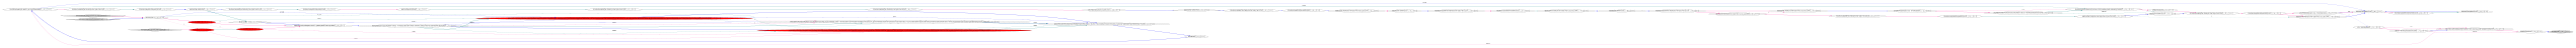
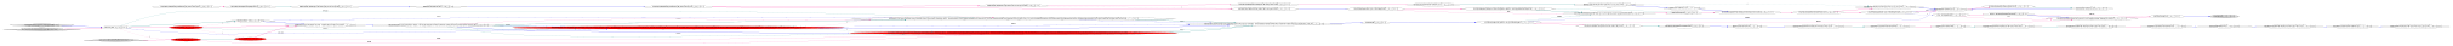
  digraph {
    fontname="Comic Neue"
    rankdir=LR
    node [fillcolor=white fontname="Comic Neue" shape=ellipse style=filled]
    edge [arrowhead=box color=deeppink fontname="Comic Neue" style=bold]
    n1 [label="testHarness.processWatermark(new Watermark(7400))@@@19@@@['1', '1', '1']"]
    n2 [label="expected.add(new Watermark(7400))@@@20@@@['1', '1', '1']" shape=diamond]
    n3 [label="testHarness.processElement(new StreamRecord<>(new Tuple2<>(\"key2\",1),7000))@@@21@@@['1', '1', '1']"]
    n4 [label="testHarness.processElement(new StreamRecord<>(new Tuple2<>(\"key2\",1),14500))@@@31@@@['1', '1', '0']"]
    n5 [label="testHarness.processWatermark(new Watermark(20000))@@@32@@@['1', '1', '0']"]
    n6 [label="expected.add(new StreamRecord<>(new Tuple3<>(\"key2-1\",10000L,17500L),17499))@@@33@@@['1', '1', '0']"]
    n7 [label="TestHarnessUtil.assertOutputEqualsSorted(\"Output was not correct.\",expected,actual,new Tuple3ResultSortComparator())@@@33@@@['0', '0', '1']"]
    n8 [label="assertEquals(null,sideActual)@@@34@@@['0', '0', '1']"]
    n9 [label="testHarness.processElement(new StreamRecord<>(new Tuple2<>(\"key2\",1),14500))@@@35@@@['1', '1', '1']"]
    n10 [label="sideActual = testHarness.getSideOutput(lateOutputTag)@@@42@@@['0', '0', '1']"]
    n11 [label="assertEquals(null,sideActual)@@@44@@@['0', '0', '1']"]
    n12 [label="TestHarnessUtil.assertOutputEqualsSorted(\"Output was not correct.\",expected,actual,new Tuple3ResultSortComparator())@@@43@@@['0', '0', '1']"]
    n13 [fillcolor=lightgray label="testHarness.close()@@@45@@@['0', '0', '1']"]
    n14 [label="testHarness.processElement(new StreamRecord<>(new Tuple2<>(\"key2\",1),11600))@@@25@@@['1', '1', '1']"]
    n15 [label="testHarness.processWatermark(new Watermark(14600))@@@26@@@['1', '1', '1']"]
    n16 [label="expected.add(new StreamRecord<>(new Tuple3<>(\"key2-1\",11600L,14600L),14599))@@@27@@@['1', '1', '1']"]
    n17 [label="testHarness.processWatermark(new Watermark(1999))@@@12@@@['1', '1', '1']"]
    n18 [label="expected.add(new Watermark(1999))@@@13@@@['1', '1', '1']"]
    n19 [label="testHarness.processElement(new StreamRecord<>(new Tuple2<>(\"key2\",1),2000))@@@14@@@['1', '1', '1']"]
    n20 [label="testHarness.processElement(new StreamRecord<>(new Tuple2<>(\"key2\",1),10000))@@@29@@@['1', '1', '1']"]
    n21 [label="expected.add(new StreamRecord<>(new Tuple3<>(\"key2-1\",1000L,14600L),14599))@@@30@@@['0', '0', '1']"]
    n22 [label="expected.add(new StreamRecord<>(new Tuple3<>(\"key2-1\",10000L,14600L),14599))@@@30@@@['1', '1', '0']"]
    n23 [label="ConcurrentLinkedQueue<Object> actual = testHarness.getOutput()@@@31@@@['0', '0', '1']"]
    n24 [label="testHarness.processWatermark(new Watermark(4998))@@@15@@@['1', '1', '1']"]
    n25 [label="expected.add(new Watermark(4998))@@@16@@@['1', '1', '1']"]
    n26 [fillcolor=red label="WindowOperator<String,Tuple2<String,Integer>,Tuple2<String,Integer>,Tuple3<String,Long,Long>,TimeWindow> operator = new WindowOperator<>(EventTimeSessionWindows.withGap(Time.seconds(gapSize)),new TimeWindow.Serializer(),new TupleKeySelector(),BasicTypeInfo.STRING_TYPE_INFO.createSerializer(new ExecutionConfig()),stateDesc,new InternalSingleValueWindowFunction<>(new ReducedSessionWindowFunction()),PurgingTrigger.of(EventTimeTrigger.create()),lateness,lateOutputTag)@@@7@@@['0', '1', '0']"]
    n27 [label="OneInputStreamOperatorTestHarness<Tuple2<String,Integer>,Tuple3<String,Long,Long>> testHarness = new KeyedOneInputStreamOperatorTestHarness<>(operator,new TupleKeySelector(),BasicTypeInfo.STRING_TYPE_INFO)@@@8@@@['1', '1', '1']"]
    n28 [label="testHarness.open()@@@9@@@['1', '1', '1']"]
    n29 [label="ReducingStateDescriptor<Tuple2<String,Integer>> stateDesc = new ReducingStateDescriptor<>(\"window-contents\",new SumReducer(),inputType.createSerializer(new ExecutionConfig()))@@@6@@@['1', '1', '1']"]
    n30 [label="WindowOperator<String,Tuple2<String,Integer>,Tuple2<String,Integer>,Tuple3<String,Long,Long>,TimeWindow> operator = new WindowOperator<>(EventTimeSessionWindows.withGap(Time.seconds(GAP_SIZE)),new TimeWindow.Serializer(),new TupleKeySelector(),BasicTypeInfo.STRING_TYPE_INFO.createSerializer(new ExecutionConfig()),stateDesc,new InternalSingleValueWindowFunction<>(new ReducedSessionWindowFunction()),PurgingTrigger.of(EventTimeTrigger.create()),LATENESS,null)@@@7@@@['0', '0', '1']"]
    n31 [fillcolor=red label="WindowOperator<String,Tuple2<String,Integer>,Tuple2<String,Integer>,Tuple3<String,Long,Long>,TimeWindow> operator = new WindowOperator<>(EventTimeSessionWindows.withGap(Time.seconds(GAP_SIZE)),new TimeWindow.Serializer(),new TupleKeySelector(),BasicTypeInfo.STRING_TYPE_INFO.createSerializer(new ExecutionConfig()),stateDesc,new InternalSingleValueWindowFunction<>(new ReducedSessionWindowFunction()),PurgingTrigger.of(EventTimeTrigger.create()),LATENESS,lateOutputTag)@@@7@@@['1', '0', '0']"]
    n32 [label="testHarness.processWatermark(new Watermark(11501))@@@22@@@['1', '1', '1']"]
    n33 [label="expected.add(new StreamRecord<>(new Tuple3<>(\"key2-5\",1000L,11500L),11499))@@@23@@@['1', '1', '1']"]
-   n34 [label="expected.add(new Watermark(11501))@@@24@@@['1', '1', '1']"]
    n35 [label="actual = testHarness.getOutput()@@@41@@@['0', '0', '1']"]
    n36 [label="testHarness.processElement(new StreamRecord<>(new Tuple2<>(\"key2\",1),1000))@@@11@@@['1', '1', '1']"]
    n37 [fillcolor=lightgray label="testDropDueToLatenessSessionWithLatenessPurgingTrigger['1', '0', '0']" shape=diamond]
    n38 [label="final int GAP_SIZE = 3@@@3@@@['1', '0', '1']"]
    n39 [fillcolor=red label="final int gapSize = 3@@@3@@@['0', '1', '0']"]
    n40 [fillcolor=red label="final long LATENESS = 10@@@4@@@['1', '0', '0']"]
    n41 [label="final long LATENESS = 10000@@@4@@@['0', '0', '1']" shape=diamond]
    n42 [label="expected.add(new Watermark(20000))@@@34@@@['1', '1', '0']"]
    n43 [label="testHarness.processWatermark(new Watermark(20000))@@@36@@@['1', '1', '1']"]
    n44 [label="expected.add(new Watermark(14600))@@@28@@@['1', '1', '1']" shape=diamond]
    n45 [label="testHarness.processElement(new StreamRecord<>(new Tuple2<>(\"key2\",1),4500))@@@17@@@['1', '1', '1']"]
    n46 [label="ConcurrentLinkedQueue<Object> expected = new ConcurrentLinkedQueue<>()@@@10@@@['1', '1', '1']"]
    n47 [label="expected.add(new Watermark(20000))@@@38@@@['1', '1', '1']"]
    n48 [label="testHarness.processWatermark(new Watermark(100000))@@@39@@@['1', '1', '1']"]
    n49 [label="expected.add(new Watermark(100000))@@@40@@@['0', '0', '1']"]
    n50 [fillcolor=red label="final long lateness = 10@@@4@@@['0', '1', '0']"]
    n51 [label="TypeInformation<Tuple2<String,Integer>> inputType = TypeInfoParser.parse(\"Tuple2<String, Integer>\")@@@5@@@['1', '1', '1']"]
    n52 [label="expected.add(new StreamRecord<>(new Tuple3<>(\"key2-1\",1000L,17500L),17499))@@@37@@@['0', '0', '1']"]
    n53 [label="ConcurrentLinkedQueue<Object> actual = testHarness.getOutput()@@@37@@@['1', '1', '0']"]
    n54 [label="ConcurrentLinkedQueue<StreamRecord<Tuple2<String,Integer>>> sideActual = testHarness.getSideOutput(lateOutputTag)@@@32@@@['0', '0', '1']"]
    n55 [label="testHarness.processElement(new StreamRecord<>(new Tuple2<>(\"key2\",1),8500))@@@18@@@['1', '1', '1']"]
    n56 [fillcolor=lightgray label="testNotSideOutputDueToLatenessSessionWithHugeLatenessPurgingTrigger['0', '0', '1']" shape=diamond]
    n57 [fillcolor=lightgray label="testDropDueToLatenessSessionWithLatenessPurgingTrigger['0', '1', '0']" shape=diamond]
    n1 -> n2 [arrowhead=odot color=blue]
    n2 -> n3 [arrowhead=odot color=blue]
    n3 -> n32 [arrowhead=odot color=blue]
    n4 -> n5 [arrowhead=odot]
    n5 -> n6 [arrowhead=tee color=teal]
    n6 -> n42 [arrowhead=tee color=blue]
    n6 -> n52 [color=teal label=0 style=dashed]
    n7 -> n8
    n8 -> n9 [arrowhead=tee]
    n9 -> n43 [arrowhead=tee]
    n10 -> n11 [arrowhead=odot label=sideActual style=solid]
    n10 -> n12 [arrowhead=tee color=blue]
    n11 -> n13 [color=blue]
    n12 -> n11 [arrowhead=odot]
    n14 -> n15
    n15 -> n16 [arrowhead=odot color=teal]
    n16 -> n44 [arrowhead=tee color=blue]
    n17 -> n18 [color=blue]
    n18 -> n19 [arrowhead=odot color=blue]
    n19 -> n24 [color=teal]
    n20 -> n21 [arrowhead=odot]
    n20 -> n22
    n21 -> n23 [arrowhead=odot color=blue]
    n22 -> n4 [arrowhead=tee]
    n22 -> n21 [label=0 style=dashed]
    n23 -> n7 [arrowhead=odot label=actual style=solid]
    n23 -> n54
    n24 -> n25 [arrowhead=tee]
    n25 -> n45 [arrowhead=tee color=teal]
    n26 -> n27 [arrowhead=tee color=teal]
    n26 -> n27 [arrowhead=odot color=teal label=operator style=solid]
    n27 -> n28 [arrowhead=tee color=blue]
    n28 -> n46 [color=blue]
    n29 -> n26 [arrowhead=odot color=blue]
    n29 -> n26 [color=teal label=stateDesc style=solid]
    n29 -> n30 [color=teal]
    n29 -> n30 [label=stateDesc style=solid]
    n29 -> n31 [arrowhead=odot color=blue label=stateDesc style=solid]
    n29 -> n31 [arrowhead=tee color=teal]
    n30 -> n27 [arrowhead=tee color=blue label=operator style=solid]
    n30 -> n27 [color=teal]
    n31 -> n26 [color=teal label=0 style=dashed]
    n31 -> n27 [color=blue label=operator style=solid]
    n31 -> n27 [color=blue]
    n31 -> n30 [label=0 style=dashed]
    n32 -> n33 [arrowhead=odot color=blue]
-   n33 -> n34
-   n34 -> n14 [arrowhead=tee color=blue]
    n35 -> n10 [arrowhead=odot]
    n35 -> n12 [label=actual style=solid]
    n36 -> n17 [color=teal]
    n37 -> n38 [color=blue]
    n38 -> n30 [arrowhead=odot color=teal label=GAP_SIZE style=solid]
    n38 -> n31 [color=blue label=GAP_SIZE style=solid]
    n38 -> n39 [label=0 style=dashed]
    n38 -> n40
-   n18 -> n41 [color=teal]
+   n38 -> n41 [color=teal]
    n39 -> n26 [arrowhead=odot label=gapSize style=solid]
    n39 -> n50 [arrowhead=tee color=teal]
    n40 -> n31 [color=teal label=LATENESS style=solid]
    n40 -> n41 [arrowhead=odot label=0 style=dashed]
    n40 -> n50 [arrowhead=tee label=0 style=dashed]
    n40 -> n51
    n41 -> n30 [arrowhead=odot color=blue label=LATENESS style=solid]
    n41 -> n51 [arrowhead=odot color=blue]
    n42 -> n9 [arrowhead=tee color=blue]
    n43 -> n52
    n43 -> n53
    n44 -> n20 [arrowhead=tee color=blue]
    n45 -> n55 [arrowhead=odot color=teal]
    n46 -> n7 [arrowhead=tee color=teal label=expected style=solid]
    n46 -> n12 [label=expected style=solid]
    n46 -> n36 [arrowhead=odot]
    n46 -> n47 [color=blue label=expected style=solid]
    n47 -> n48 [arrowhead=tee]
    n48 -> n49 [color=teal]
    n49 -> n47 [arrowhead=tee color=blue]
    n50 -> n26 [arrowhead=odot label=lateness style=solid]
    n50 -> n51
    n51 -> n29 [arrowhead=tee color=blue]
    n52 -> n47 [color=blue]
    n53 -> n35 [arrowhead=tee color=blue label=0 style=dashed]
    n53 -> n47 [arrowhead=odot color=blue label=actual style=solid]
    n53 -> n47 [arrowhead=tee]
    n54 -> n7 [color=teal]
    n54 -> n8 [arrowhead=odot color=teal label=sideActual style=solid]
    n55 -> n1 [arrowhead=odot]
    n56 -> n38
    n57 -> n39
  }
